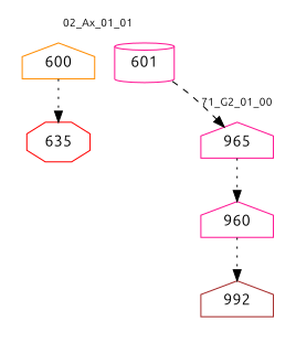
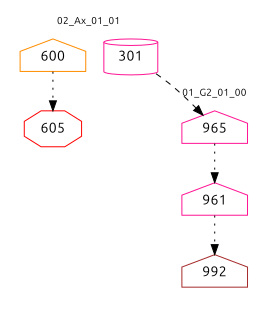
  digraph {
    fontname=Ubuntu
    node [color=deeppink fontname=Ubuntu shape=house]
    edge [arrowhead=normal color=black fontname=Ubuntu style=dotted]
-   n1 [label=601 shape=cylinder]
+   n1 [label=301 shape=cylinder]
    n2 [color=darkorange label=600]
-   n3 [color=red label=635 shape=octagon]
+   n3 [color=red label=605 shape=octagon]
    n4 [label=965]
-   n5 [label=960]
+   n5 [label=961]
    n6 [color=brown label=992]
    subgraph cluster_1 {
      color=white
      fontsize=10
      label="02_Ax_01_01"
      n1
      n2
      n3
    }
    subgraph cluster_2 {
      color=white
      fontsize=10
-     label="71_G2_01_00"
+     label="01_G2_01_00"
      n4
      n5
      n6
    }
    n1 -> n4 [style=dashed]
    n2 -> n3
    n4 -> n5
    n5 -> n6
  }
